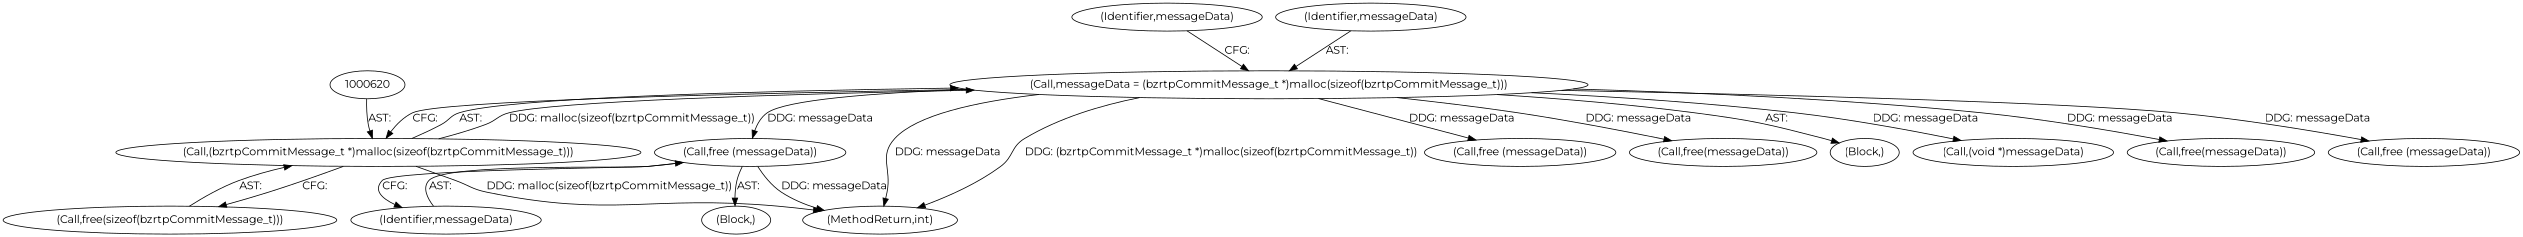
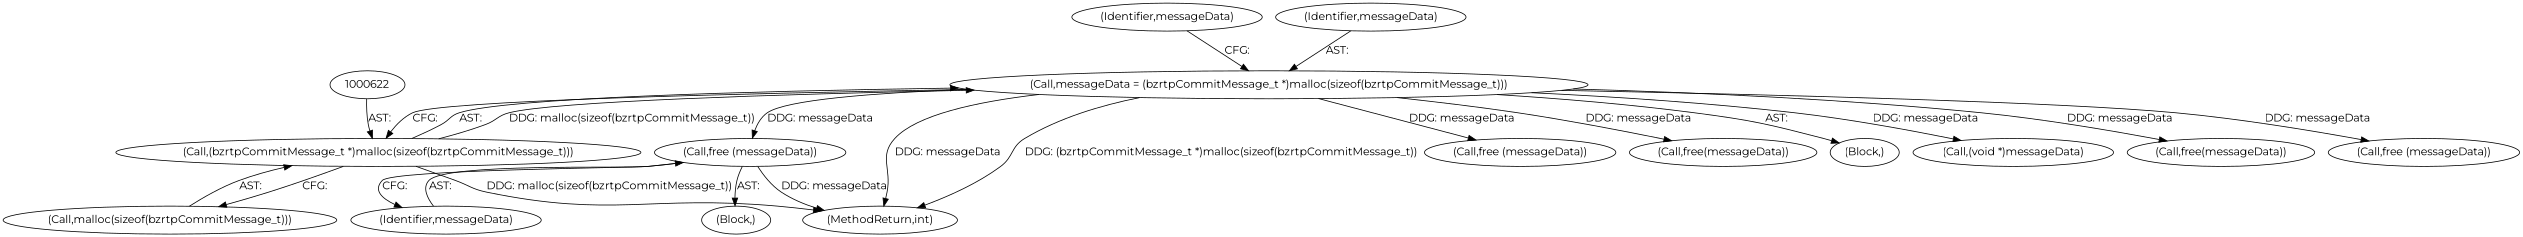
  digraph {
    fontname=Montserrat
    node [fontname=Montserrat]
    edge [fontname=Montserrat]
    n1 [label="(Call,free (messageData))"]
    n2 [label="(Identifier,messageData)"]
    n3 [label="(Block,)"]
    n4 [label="(MethodReturn,int)"]
    n5 [label="(Call,messageData = (bzrtpCommitMessage_t *)malloc(sizeof(bzrtpCommitMessage_t)))"]
    n6 [label="(Call,(bzrtpCommitMessage_t *)malloc(sizeof(bzrtpCommitMessage_t)))"]
    n7 [label="(Call,free (messageData))"]
    n8 [label="(Call,free(messageData))"]
    n9 [label="(Block,)"]
    n10 [label="(Call,(void *)messageData)"]
    n11 [label="(Call,free(messageData))"]
    n12 [label="(Call,free (messageData))"]
-   n13 [label="(Call,free(sizeof(bzrtpCommitMessage_t)))"]
+   n13 [label="(Call,malloc(sizeof(bzrtpCommitMessage_t)))"]
    n14 [label="(Identifier,messageData)"]
    n15 [label="(Identifier,messageData)"]
-   1000620
+   1000620 [label=1000622]
    n1 -> n2 [label="CFG: "]
    n1 -> n3 [label="AST: "]
    n1 -> n4 [label="DDG: messageData"]
    n2 -> n1 [label="AST: "]
    n5 -> n1 [label="DDG: messageData"]
    n5 -> n4 [label="DDG: messageData"]
    n5 -> n4 [label="DDG: (bzrtpCommitMessage_t *)malloc(sizeof(bzrtpCommitMessage_t))"]
    n5 -> n6 [label="CFG: "]
    n5 -> n7 [label="DDG: messageData"]
    n5 -> n8 [label="DDG: messageData"]
    n5 -> n9 [label="AST: "]
    n5 -> n10 [label="DDG: messageData"]
    n5 -> n11 [label="DDG: messageData"]
    n5 -> n12 [label="DDG: messageData"]
    n6 -> n4 [label="DDG: malloc(sizeof(bzrtpCommitMessage_t))"]
    n6 -> n5 [label="AST: "]
    n6 -> n5 [label="DDG: malloc(sizeof(bzrtpCommitMessage_t))"]
    n6 -> n13 [label="CFG: "]
    n13 -> n6 [label="AST: "]
    n14 -> n5 [label="CFG: "]
    n15 -> n5 [label="AST: "]
    1000620 -> n6 [label="AST: "]
  }
